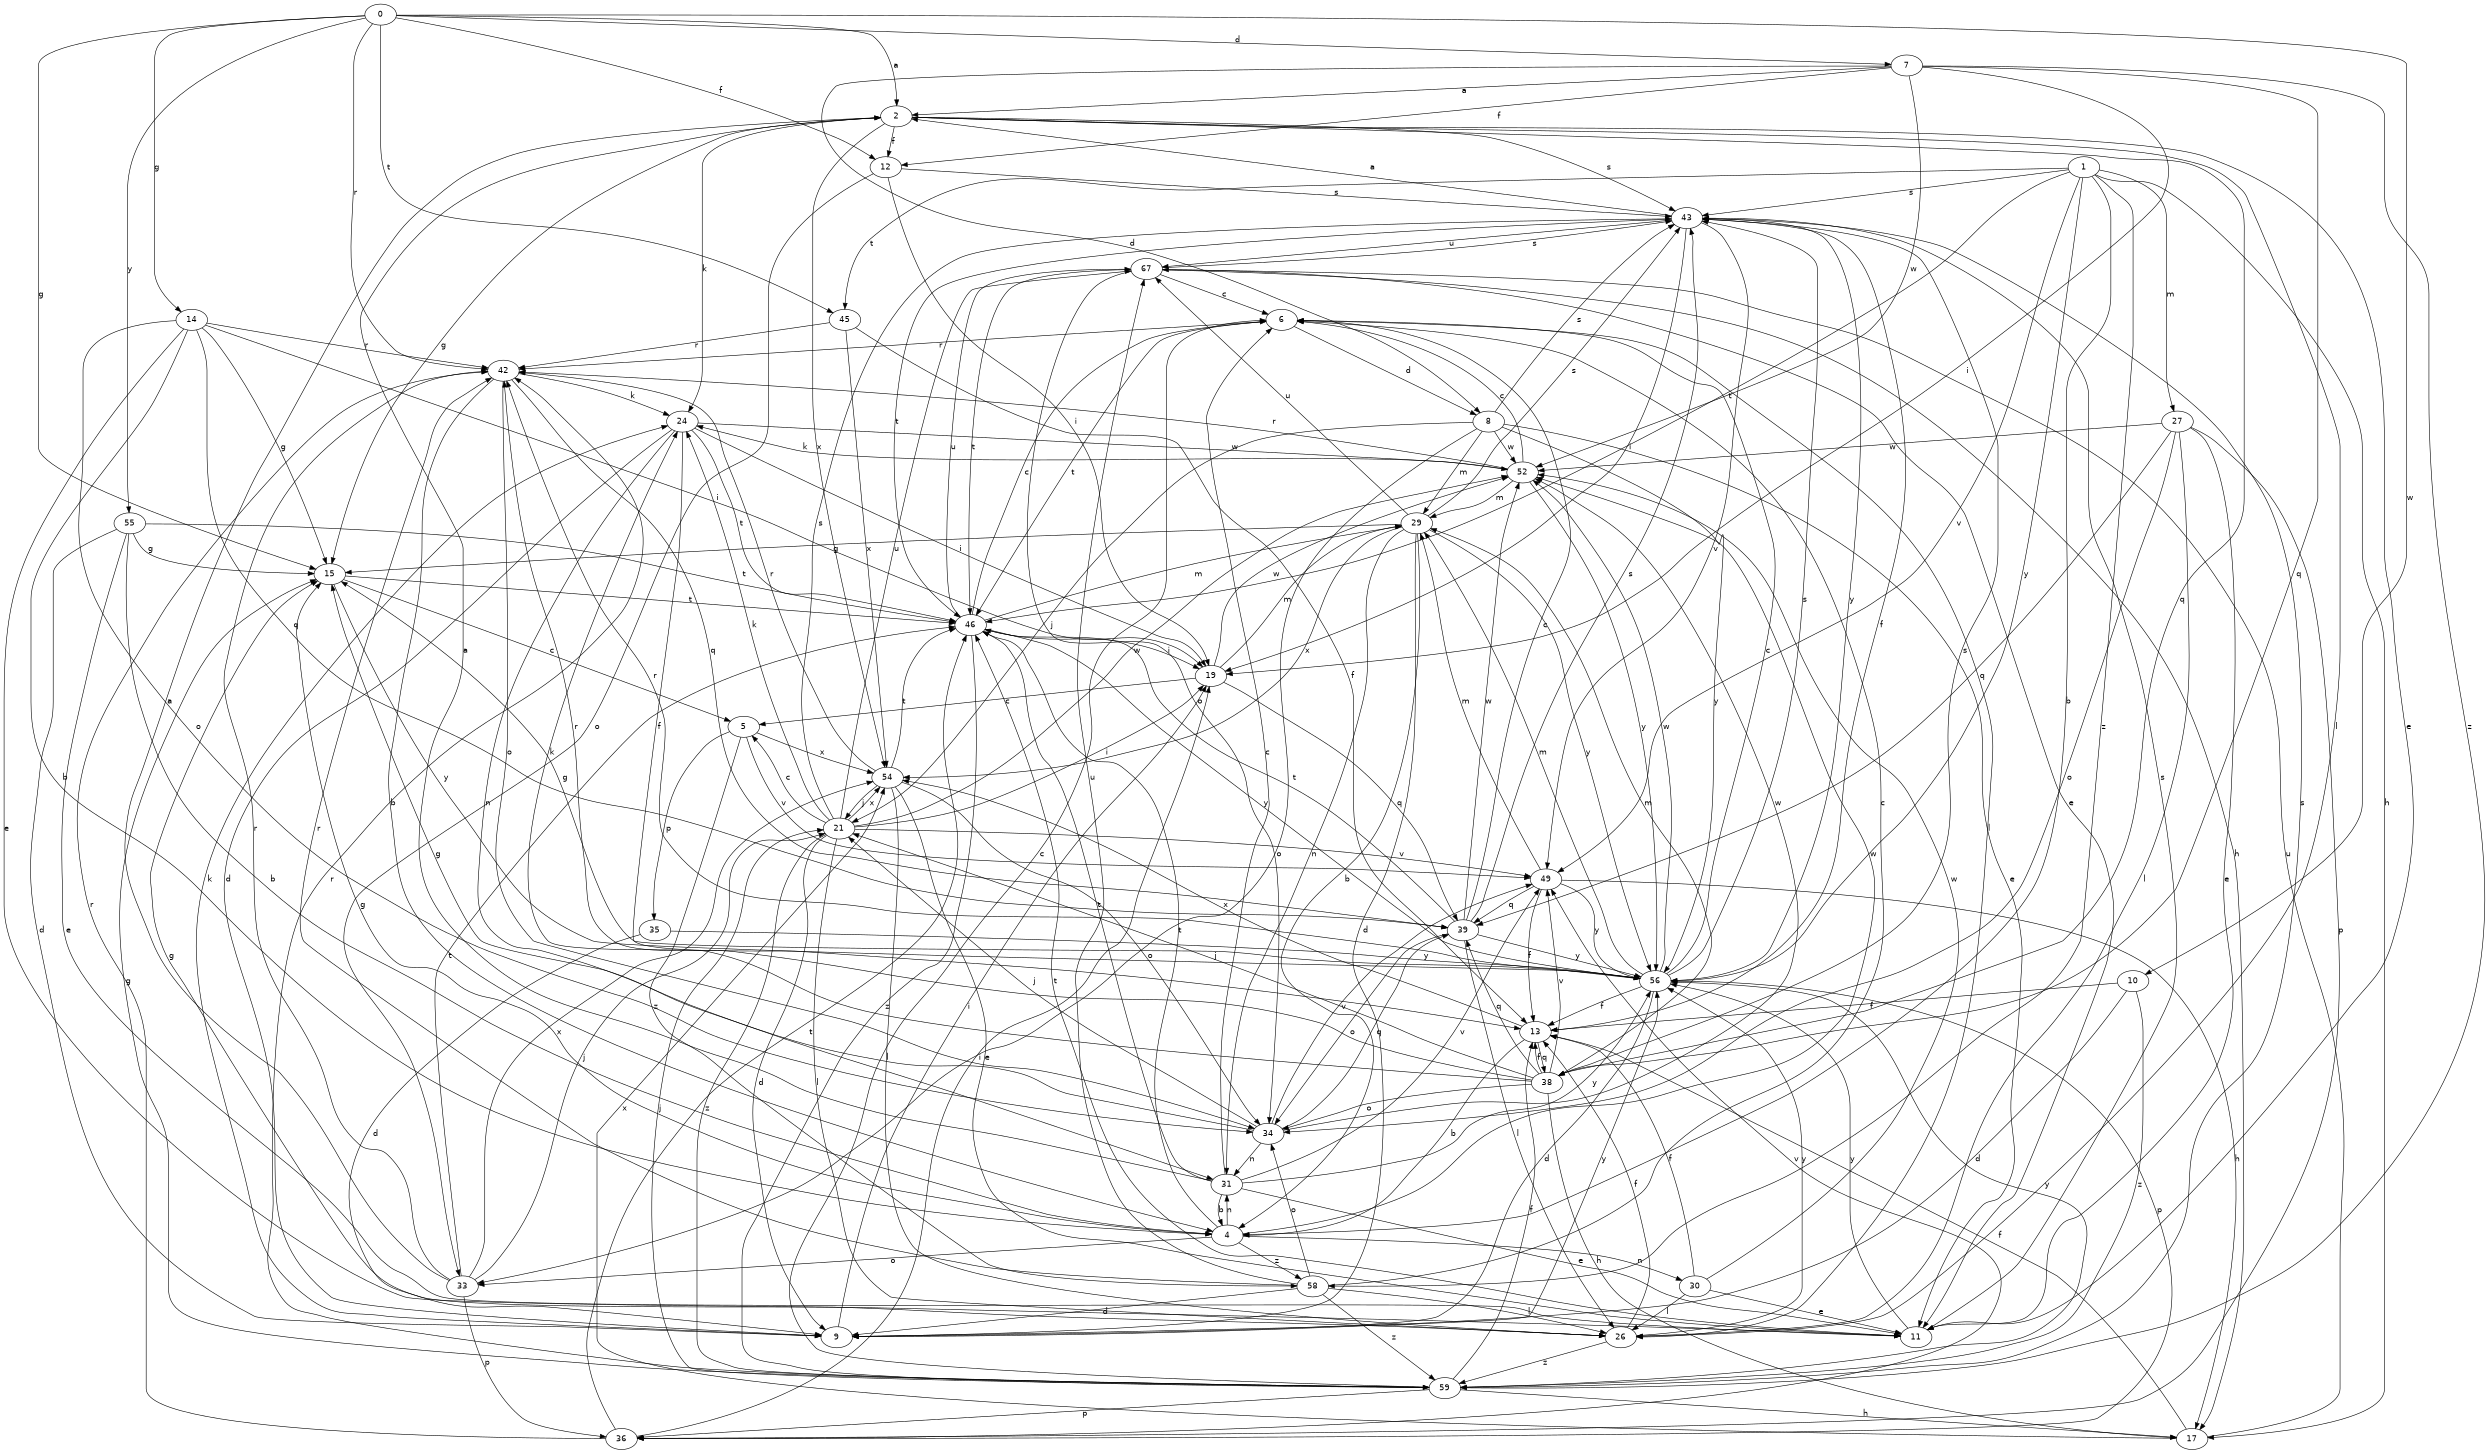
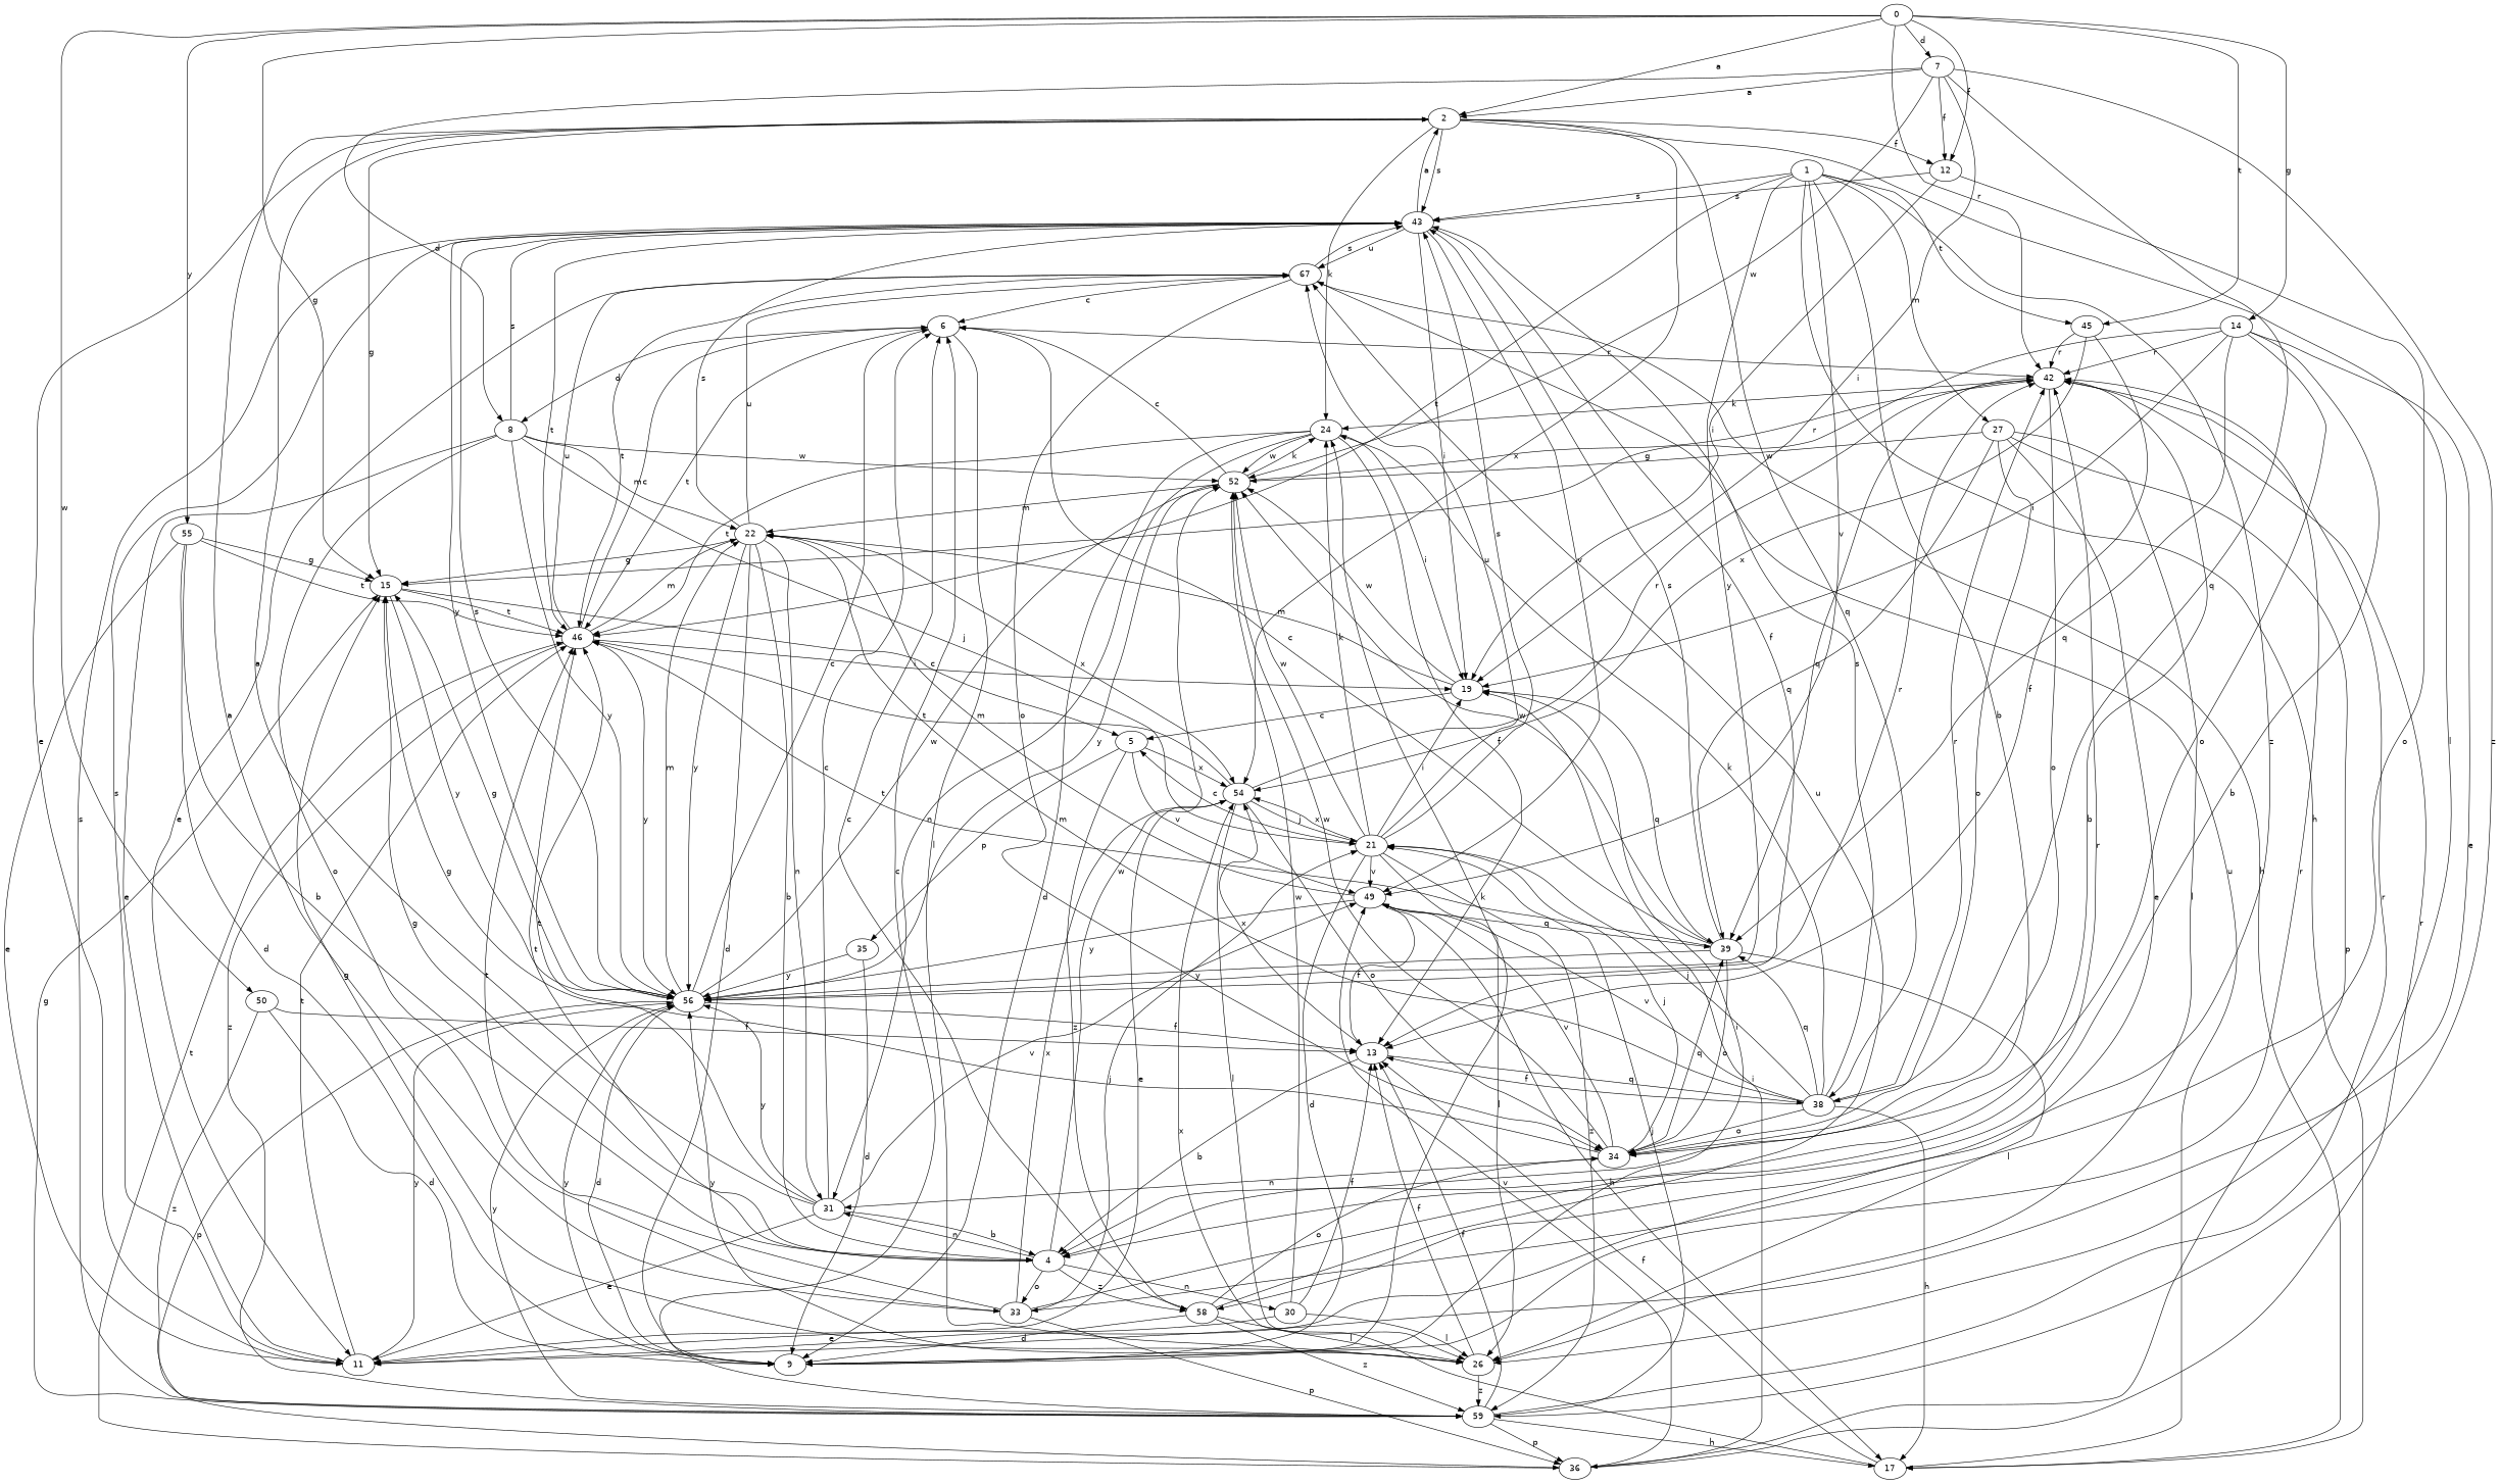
  strict digraph {
    fontname="DejaVu Sans"
    node [fontname="DejaVu Sans"]
    edge [fontname="DejaVu Sans"]
    0
    2
    7
    12
    14
    15
    42
    45
-   50 [label=10]
+   50
    55
    43
    11
    24
    26
    38
    54
    52
    8
    19
    59
    33
    4
    34
    39
    46
    56
    5
    13
    9
    1
    17
    27
    49
    58
    30
    31
    n37 [label=67]
    36
    6
-   29
+   29 [label=22]
    21
    35
    0 -> 2 [label=a]
    0 -> 7 [label=d]
    0 -> 12 [label=f]
    0 -> 14 [label=g]
    0 -> 15 [label=g]
    0 -> 42 [label=r]
    0 -> 45 [label=t]
    0 -> 50 [label=w]
    0 -> 55 [label=y]
    2 -> 12 [label=f]
    2 -> 15 [label=g]
    2 -> 43 [label=s]
    2 -> 11 [label=e]
    2 -> 24 [label=k]
    2 -> 26 [label=l]
    2 -> 38 [label=q]
    2 -> 54 [label=x]
    7 -> 2 [label=a]
    7 -> 12 [label=f]
    7 -> 38 [label=q]
    7 -> 52 [label=w]
    7 -> 8 [label=d]
    7 -> 19 [label=i]
    7 -> 59 [label=z]
    12 -> 43 [label=s]
    12 -> 19 [label=i]
    12 -> 33 [label=o]
    14 -> 15 [label=g]
    14 -> 42 [label=r]
    14 -> 11 [label=e]
    14 -> 19 [label=i]
    14 -> 4 [label=b]
    14 -> 34 [label=o]
    14 -> 39 [label=q]
    15 -> 46 [label=t]
    15 -> 56 [label=y]
    15 -> 5 [label=c]
    42 -> 24 [label=k]
    42 -> 4 [label=b]
    42 -> 34 [label=o]
    42 -> 39 [label=q]
    45 -> 42 [label=r]
    45 -> 54 [label=x]
    45 -> 13 [label=f]
    50 -> 59 [label=z]
    50 -> 13 [label=f]
    50 -> 9 [label=d]
    55 -> 15 [label=g]
    55 -> 11 [label=e]
    55 -> 4 [label=b]
    55 -> 46 [label=t]
    55 -> 9 [label=d]
    43 -> 2 [label=a]
    43 -> 19 [label=i]
    43 -> 46 [label=t]
    43 -> 56 [label=y]
    43 -> 13 [label=f]
    43 -> 49 [label=v]
    43 -> n37 [label=u]
    11 -> 43 [label=s]
    11 -> 46 [label=t]
    11 -> 56 [label=y]
    24 -> 52 [label=w]
    24 -> 19 [label=i]
    24 -> 46 [label=t]
    24 -> 13 [label=f]
    24 -> 9 [label=d]
    24 -> 31 [label=n]
    26 -> 15 [label=g]
    26 -> 59 [label=z]
    26 -> 56 [label=y]
    26 -> 13 [label=f]
    38 -> 42 [label=r]
    38 -> 43 [label=s]
    38 -> 24 [label=k]
    38 -> 34 [label=o]
    38 -> 39 [label=q]
    38 -> 13 [label=f]
    38 -> 17 [label=h]
    38 -> 49 [label=v]
    38 -> 29 [label=m]
    38 -> 21 [label=j]
    54 -> 42 [label=r]
    54 -> 11 [label=e]
    54 -> 26 [label=l]
    54 -> 34 [label=o]
    54 -> 46 [label=t]
    54 -> 21 [label=j]
    52 -> 42 [label=r]
    52 -> 24 [label=k]
    52 -> 56 [label=y]
    52 -> 6 [label=c]
    52 -> 29 [label=m]
    8 -> 43 [label=s]
    8 -> 11 [label=e]
    8 -> 52 [label=w]
    8 -> 33 [label=o]
    8 -> 56 [label=y]
    8 -> 29 [label=m]
    8 -> 21 [label=j]
    19 -> 52 [label=w]
    19 -> 39 [label=q]
    19 -> 5 [label=c]
    19 -> 29 [label=m]
    59 -> 15 [label=g]
    59 -> 42 [label=r]
    59 -> 43 [label=s]
    59 -> 56 [label=y]
    59 -> 13 [label=f]
    59 -> 17 [label=h]
    59 -> 36 [label=p]
    59 -> 6 [label=c]
    59 -> 21 [label=j]
    33 -> 2 [label=a]
    33 -> 42 [label=r]
    33 -> 54 [label=x]
    33 -> 46 [label=t]
    33 -> 36 [label=p]
    33 -> 21 [label=j]
    4 -> 15 [label=g]
    4 -> 52 [label=w]
    4 -> 33 [label=o]
    4 -> 46 [label=t]
    4 -> 58 [label=z]
    4 -> 30 [label=n]
    4 -> 31 [label=n]
    34 -> 15 [label=g]
    34 -> 52 [label=w]
    34 -> 39 [label=q]
    34 -> 49 [label=v]
    34 -> 31 [label=n]
    34 -> 21 [label=j]
    39 -> 43 [label=s]
    39 -> 26 [label=l]
    39 -> 52 [label=w]
    39 -> 34 [label=o]
    39 -> 46 [label=t]
    39 -> 56 [label=y]
    39 -> 6 [label=c]
    46 -> 19 [label=i]
    46 -> 59 [label=z]
    46 -> 56 [label=y]
    46 -> n37 [label=u]
    46 -> 6 [label=c]
    46 -> 29 [label=m]
    56 -> 15 [label=g]
    56 -> 42 [label=r]
    56 -> 43 [label=s]
    56 -> 52 [label=w]
    56 -> 13 [label=f]
    56 -> 9 [label=d]
    56 -> 36 [label=p]
    56 -> 6 [label=c]
    56 -> 29 [label=m]
    5 -> 54 [label=x]
    5 -> 49 [label=v]
    5 -> 58 [label=z]
    5 -> 35 [label=p]
    13 -> 38 [label=q]
    13 -> 54 [label=x]
    13 -> 4 [label=b]
-   58 -> 42 [label=r]
+   9 -> 42 [label=r]
    9 -> 24 [label=k]
    9 -> 19 [label=i]
    9 -> 56 [label=y]
    1 -> 45 [label=t]
    1 -> 43 [label=s]
    1 -> 4 [label=b]
    1 -> 46 [label=t]
    1 -> 56 [label=y]
    1 -> 17 [label=h]
    1 -> 27 [label=m]
    1 -> 49 [label=v]
    1 -> 58 [label=z]
    17 -> 54 [label=x]
    17 -> 13 [label=f]
    17 -> n37 [label=u]
    27 -> 11 [label=e]
    27 -> 26 [label=l]
    27 -> 52 [label=w]
    27 -> 34 [label=o]
    27 -> 39 [label=q]
    27 -> 36 [label=p]
    49 -> 39 [label=q]
    49 -> 56 [label=y]
    49 -> 13 [label=f]
    49 -> 17 [label=h]
    49 -> 29 [label=m]
    58 -> 26 [label=l]
    58 -> 59 [label=z]
    58 -> 34 [label=o]
    58 -> 9 [label=d]
    58 -> n37 [label=u]
    58 -> 6 [label=c]
    30 -> 11 [label=e]
    30 -> 26 [label=l]
    30 -> 52 [label=w]
    30 -> 13 [label=f]
    31 -> 2 [label=a]
    31 -> 11 [label=e]
    31 -> 4 [label=b]
    31 -> 46 [label=t]
    31 -> 56 [label=y]
    31 -> 49 [label=v]
    31 -> 6 [label=c]
    n37 -> 43 [label=s]
    n37 -> 11 [label=e]
    n37 -> 34 [label=o]
    n37 -> 46 [label=t]
    n37 -> 17 [label=h]
    n37 -> 6 [label=c]
    36 -> 42 [label=r]
    36 -> 19 [label=i]
    36 -> 46 [label=t]
    36 -> 49 [label=v]
    6 -> 42 [label=r]
    6 -> 26 [label=l]
    6 -> 8 [label=d]
    6 -> 46 [label=t]
    29 -> 15 [label=g]
    29 -> 43 [label=s]
    29 -> 54 [label=x]
    29 -> 4 [label=b]
    29 -> 56 [label=y]
    29 -> 9 [label=d]
    29 -> 31 [label=n]
    29 -> n37 [label=u]
    21 -> 43 [label=s]
    21 -> 24 [label=k]
    21 -> 26 [label=l]
    21 -> 54 [label=x]
    21 -> 52 [label=w]
    21 -> 19 [label=i]
    21 -> 59 [label=z]
    21 -> 5 [label=c]
    21 -> 9 [label=d]
    21 -> 49 [label=v]
    21 -> n37 [label=u]
    35 -> 56 [label=y]
    35 -> 9 [label=d]
  }
